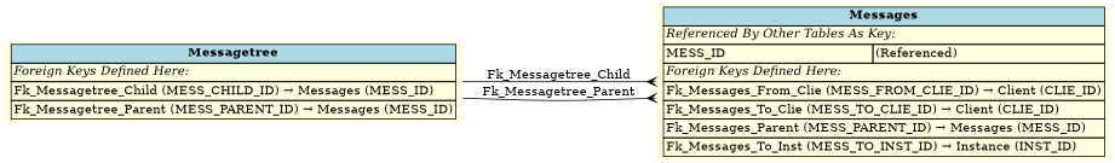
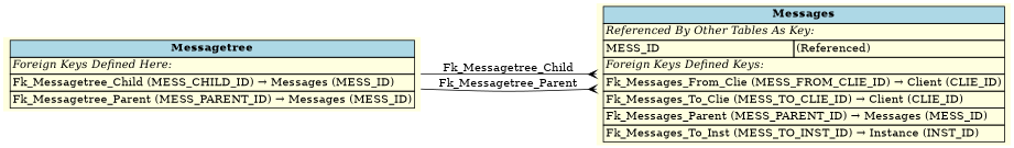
  digraph {
    rankdir=LR
    node [fillcolor=lightyellow shape=plaintext style=filled]
    edge [arrowhead=crow arrowtail=none dir=both labelfontsize=10]
-   n1 [label=<     <TABLE BORDER="0" CELLBORDER="1" CELLSPACING="0" BGCOLOR="lightyellow">       <TR><TD COLSPAN="2" BGCOLOR="lightblue"><B>Messages</B></TD></TR>       <TR><TD COLSPAN="2" ALIGN="LEFT"><I>Referenced By Other Tables As Key:</I></TD></TR>       <TR><TD ALIGN="LEFT">MESS_ID</TD><TD ALIGN="LEFT">(Referenced)</TD></TR>       <TR><TD COLSPAN="2" ALIGN="LEFT"><I>Foreign Keys Defined Here:</I></TD></TR>       <TR><TD ALIGN="LEFT" COLSPAN="2">Fk_Messages_From_Clie (MESS_FROM_CLIE_ID) &rarr; Client (CLIE_ID)</TD></TR>       <TR><TD ALIGN="LEFT" COLSPAN="2">Fk_Messages_To_Clie (MESS_TO_CLIE_ID) &rarr; Client (CLIE_ID)</TD></TR>       <TR><TD ALIGN="LEFT" COLSPAN="2">Fk_Messages_Parent (MESS_PARENT_ID) &rarr; Messages (MESS_ID)</TD></TR>       <TR><TD ALIGN="LEFT" COLSPAN="2">Fk_Messages_To_Inst (MESS_TO_INST_ID) &rarr; Instance (INST_ID)</TD></TR>     </TABLE>     >]
+   n1 [label=<     <TABLE BORDER="0" CELLBORDER="1" CELLSPACING="0" BGCOLOR="lightyellow">       <TR><TD COLSPAN="2" BGCOLOR="lightblue"><B>Messages</B></TD></TR>       <TR><TD COLSPAN="2" ALIGN="LEFT"><I>Referenced By Other Tables As Key:</I></TD></TR>       <TR><TD ALIGN="LEFT">MESS_ID</TD><TD ALIGN="LEFT">(Referenced)</TD></TR>       <TR><TD COLSPAN="2" ALIGN="LEFT"><I>Foreign Keys Defined Keys:</I></TD></TR>       <TR><TD ALIGN="LEFT" COLSPAN="2">Fk_Messages_From_Clie (MESS_FROM_CLIE_ID) &rarr; Client (CLIE_ID)</TD></TR>       <TR><TD ALIGN="LEFT" COLSPAN="2">Fk_Messages_To_Clie (MESS_TO_CLIE_ID) &rarr; Client (CLIE_ID)</TD></TR>       <TR><TD ALIGN="LEFT" COLSPAN="2">Fk_Messages_Parent (MESS_PARENT_ID) &rarr; Messages (MESS_ID)</TD></TR>       <TR><TD ALIGN="LEFT" COLSPAN="2">Fk_Messages_To_Inst (MESS_TO_INST_ID) &rarr; Instance (INST_ID)</TD></TR>     </TABLE>     >]
    n2 [label=<     <TABLE BORDER="0" CELLBORDER="1" CELLSPACING="0" BGCOLOR="lightyellow">       <TR><TD COLSPAN="2" BGCOLOR="lightblue"><B>Messagetree</B></TD></TR>       <TR><TD COLSPAN="2" ALIGN="LEFT"><I>Foreign Keys Defined Here:</I></TD></TR>       <TR><TD ALIGN="LEFT" COLSPAN="2">Fk_Messagetree_Child (MESS_CHILD_ID) &rarr; Messages (MESS_ID)</TD></TR>       <TR><TD ALIGN="LEFT" COLSPAN="2">Fk_Messagetree_Parent (MESS_PARENT_ID) &rarr; Messages (MESS_ID)</TD></TR>     </TABLE>     >]
    n2 -> n1 [label=" Fk_Messagetree_Child "]
    n2 -> n1 [label=" Fk_Messagetree_Parent "]
  }
